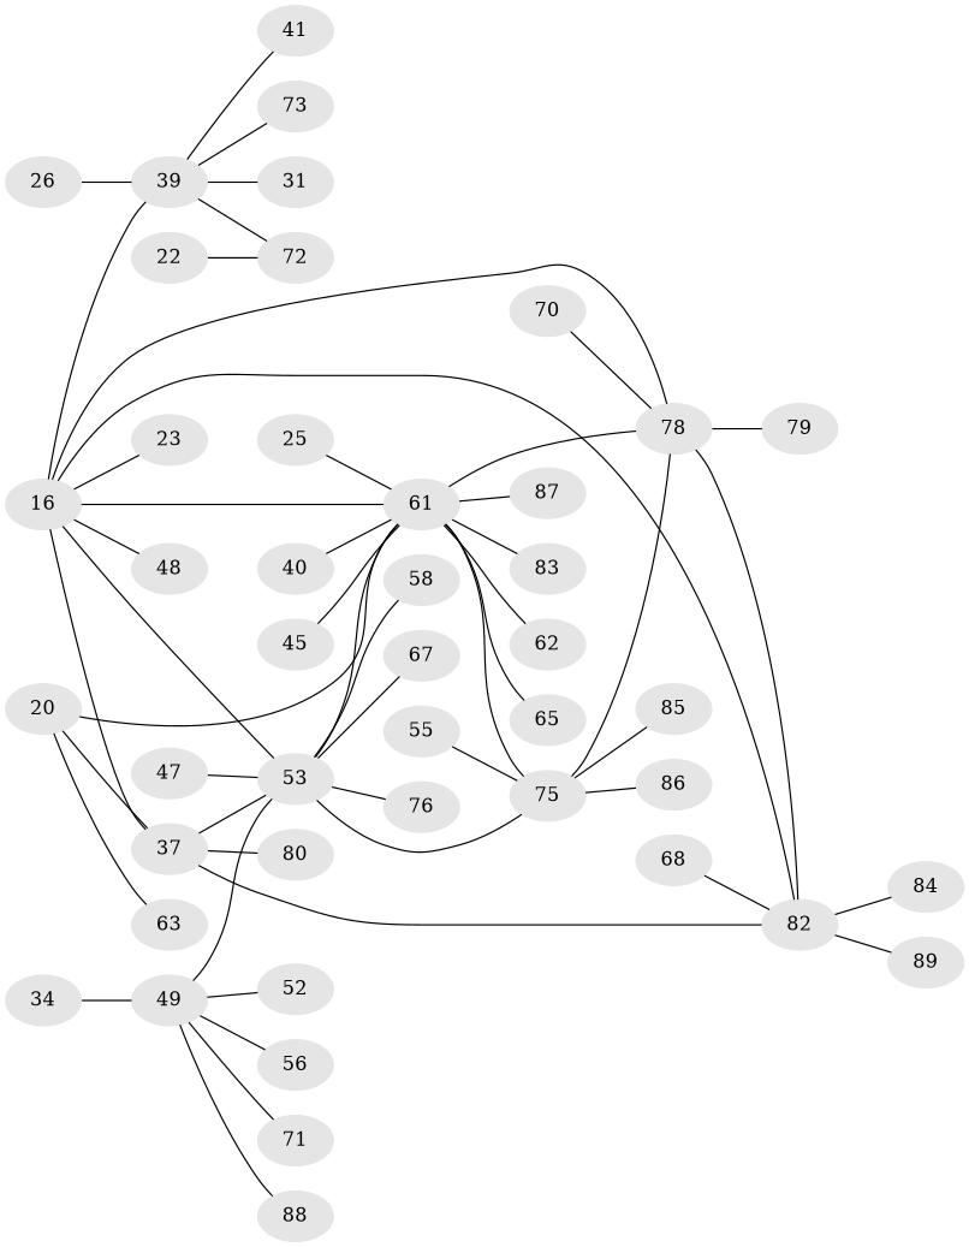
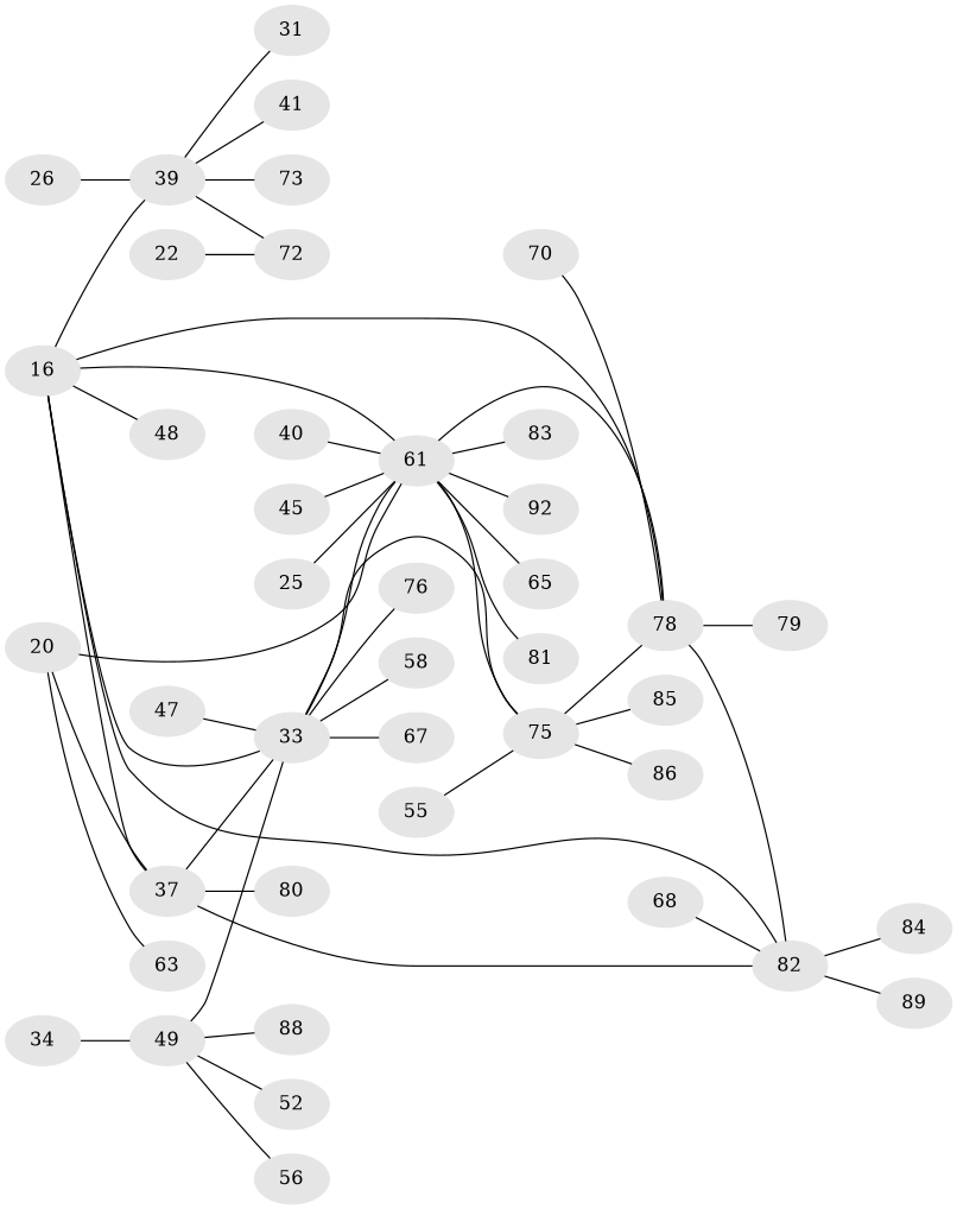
  graph {
    rankdir=LR
    node [color=gray90 style=filled]
    16 [super="+14"]
-   23
    37 [super="+3"]
    39 [super="+15"]
    48
-   53 [super="+8+27"]
+   53 [super="+8+27" label=33]
    61 [super="+38+18+51"]
    78 [super="+64+30+33+59+69"]
    82 [super="+66"]
    80 [super="+43+74"]
    41
    72
    73
    n14 [label=31]
    58
    67
    75 [super="+42+46"]
    76
-   62
+   62 [label=92]
    65
    83
-   87
+   87 [label=81]
    79
    84
    89
    20 [super="+17"]
    63
    22
    25
    26
    49 [super="+7"]
    52
    56
-   71
    88
    34
    40
    45
    47
    85 [super="+77"]
    86
    55 [super="+54"]
    68
    70
-   16 -- 23
    16 -- 37 [weight=2]
    16 -- 39 [weight=4]
    16 -- 48
    16 -- 53
    16 -- 61 [weight=4]
    16 -- 78
    16 -- 82
    37 -- 53
    37 -- 82 [weight=4]
    37 -- 80
    39 -- 41
    39 -- 72
    39 -- 73
    39 -- n14
    53 -- 61 [weight=2]
    53 -- 58
    53 -- 67
    53 -- 75
    53 -- 76
    61 -- 78
    61 -- 75
    61 -- 62
    61 -- 65
    61 -- 83
    61 -- 87
    78 -- 82
    78 -- 79
    82 -- 84
    82 -- 89
    75 -- 78 [weight=4]
    75 -- 85
    75 -- 86
    20 -- 37
    20 -- 61 [weight=4]
    20 -- 63
    22 -- 72
    25 -- 61
    26 -- 39
    49 -- 53 [weight=4]
    49 -- 52
    49 -- 56
-   49 -- 71
    49 -- 88
    34 -- 49
    40 -- 61
    45 -- 61
    47 -- 53
    55 -- 75
    68 -- 82
    70 -- 78
  }
